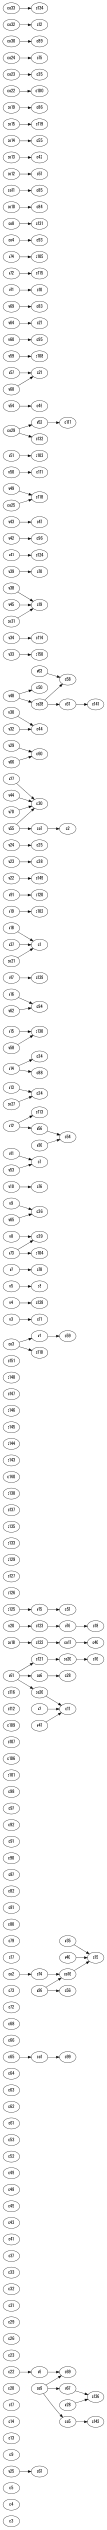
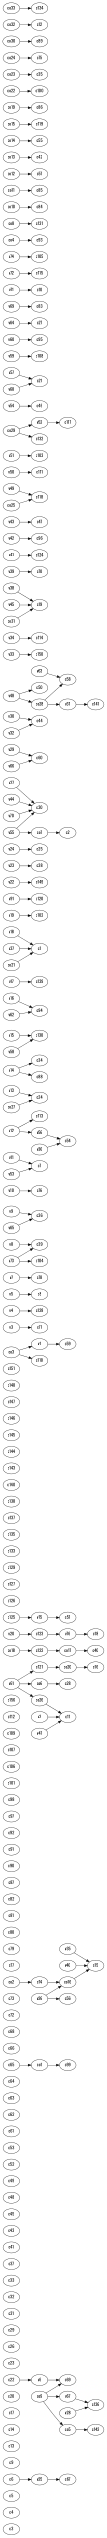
  strict digraph {
    fontname=Oswald
    rankdir=LR
    node [fontname=Oswald]
    edge [fontname=Oswald weight=1]
    c3
    c4
    c5
+   c6
    v25
    c67
    c9
    c13
    c14
    c17
    c20
    c22
    v6
    c69
    c23
    c26
    c29
    c31
    c32
    c33
    c37
    c41
    c43
    c45
    c48
    c49
    c52
    c53
    c61
    c62
    c63
    c64
    c65
    co1
    c99
    c66
    c68
    c72
    c73
    c74
    co16
    c15
    c77
    c79
    c80
    c81
    c82
    c87
    c90
    c91
    c92
    c97
    c98
    c101
    c106
    c107
    c109
    c112
-   c116
+   c116 [label=c156]
    c121
    co20
    c16
    c122
    co17
    c40
    c123
    v76
    c18
    c125
    v75
    c51
    c126
    c127
    c129
    c133
    c135
    c137
    c138
    c140
    c143
    c144
    c145
    c146
    c147
    c148
    c151
    v1
    c59
    v2
    c11
    v3
    c71
    v4
    c128
    v5
    c8
    v7
    c78
    v8
    c39
    v9
    c36
    v10
    c76
    v11
    c7
    v12
    c113
    v56
    c54
    v13
    c24
    v14
    c34
    c88
    v15
    c130
    v16
    c94
    v17
    c139
    v18
    c1
    v19
    c102
    v20
    n127 [label=v91]
    c120
    v22
    c149
    v23
    c38
    v24
    c25
    v26
    c56
    v27
    c30
    v28
    c136
    v29
    c60
    v30
    c44
    v31
    c141
    v32
    v33
    c150
    v34
    c114
    v35
    v36
    v37
    v38
    c19
    v39
    c70
    v40
    v41
    c124
    v42
    c96
    v43
    c47
    v44
    v45
    v47
    v48
    c50
    co28
    c58
    v49
    c118
    v50
    c111
    v51
    c103
    v52
    c117
    v53
    v54
    c46
    v55
    co7
    c2
    v57
    c21
    v58
    v59
    c108
    v60
    c95
    v61
    co6
    co26
    c28
    v62
    v63
    v64
    c27
    v65
    v66
    v67
    v68
    v69
    c83
    v70
    v71
    c10
    v72
    c115
    v73
    c104
    v74
    c105
    co2
    co3
    c110
    co4
    c93
    co5
    c142
    co8
    c131
    co9
    co10
    c84
    co11
    c85
    co12
    c57
    co13
    c42
    co14
    c55
    co15
    c119
    co18
    co19
    c86
    co21
    co22
    c100
    co23
    c35
    co24
    c75
    co25
    co27
    co29
    c132
    co30
    c89
    co31
    co32
    c12
    co33
    c134
+   c6 -> v25
    v25 -> c67
    c22 -> v6
    v6 -> c69
    c65 -> co1
    co1 -> c99
    c74 -> co16
    co16 -> c15
    c121 -> co20
    co20 -> c16
    c122 -> co17
    co17 -> c40
    c123 -> v76
    v76 -> c18
    c125 -> v75
    v75 -> c51
    v1 -> c59
    v2 -> c11
    v3 -> c71
    v4 -> c128
    v5 -> c8
    v7 -> c78
    v8 -> c39
    v9 -> c36
    v10 -> c76
    v11 -> c7
    v12 -> c113
    v12 -> v56
    v56 -> c54
    v13 -> c24
    v14 -> c34
    v14 -> c88
    v15 -> c130
    v16 -> c94
    v17 -> c139
    v18 -> c1
    v19 -> c102
    v20 -> c123
    n127 -> c120
    v22 -> c149
    v23 -> c38
    v24 -> c25
    v26 -> co16
    v26 -> c56
    v27 -> c30
    v28 -> c136
    v29 -> c60
    v30 -> c44
    v31 -> c141
    v32 -> c44
    v33 -> c150
    v34 -> c114
    v35 -> c15
    v36 -> c54
    v37 -> c1
    v38 -> c19
    v39 -> c70
    v40 -> c15
    v41 -> c124
    v42 -> c96
    v43 -> c47
    v44 -> c30
    v45 -> c19
    v47 -> c11
    v48 -> c50
    v48 -> co28
    co28 -> v31
    co28 -> c58
    v49 -> c118
    v50 -> c111
    v51 -> c103
    v52 -> c117
    v53 -> c7
    v54 -> c46
    v55 -> c30
    v55 -> co7
    co7 -> c2
    v57 -> c21
    v58 -> c130
    v59 -> c108
    v60 -> c95
    v61 -> c121
    v61 -> co6
    v61 -> co26
    co6 -> c28
    co26 -> c11
    v62 -> c94
    v63 -> c58
    v64 -> c27
    v65 -> c36
    v66 -> c60
    v67 -> c136
    v68 -> c21
    v69 -> c83
    v70 -> c30
    v71 -> c10
    v72 -> c115
    v73 -> c39
    v73 -> c104
    v74 -> c105
    co2 -> c74
    co3 -> v1
    co3 -> c110
    co4 -> c93
    co5 -> c142
    co8 -> c131
    co9 -> c69
    co9 -> v67
    co9 -> co5
    co10 -> c84
    co11 -> c85
    co12 -> c57
    co13 -> c42
    co14 -> c55
    co15 -> c119
    co18 -> c122
    co19 -> c86
    co21 -> c1
    co22 -> c100
    co23 -> c35
    co24 -> c75
    co25 -> c118
    co27 -> c24
    co29 -> v52
    co29 -> c132
    co30 -> c89
    co31 -> c19
    co32 -> c12
    co33 -> c134
  }
